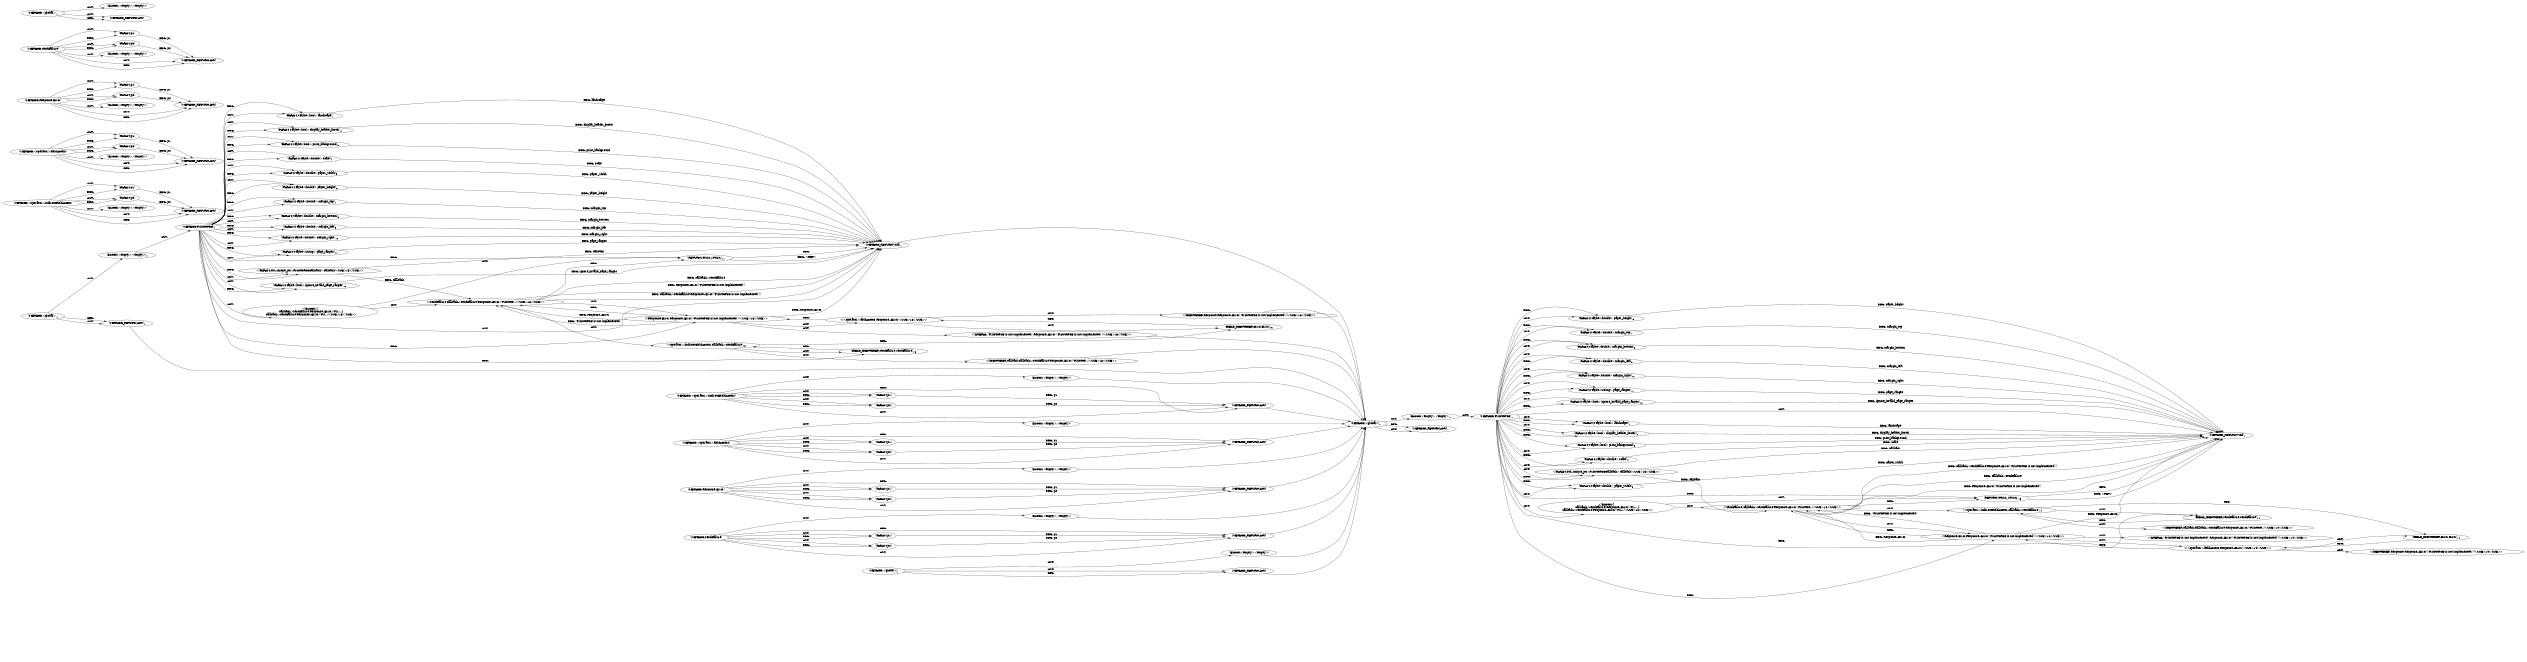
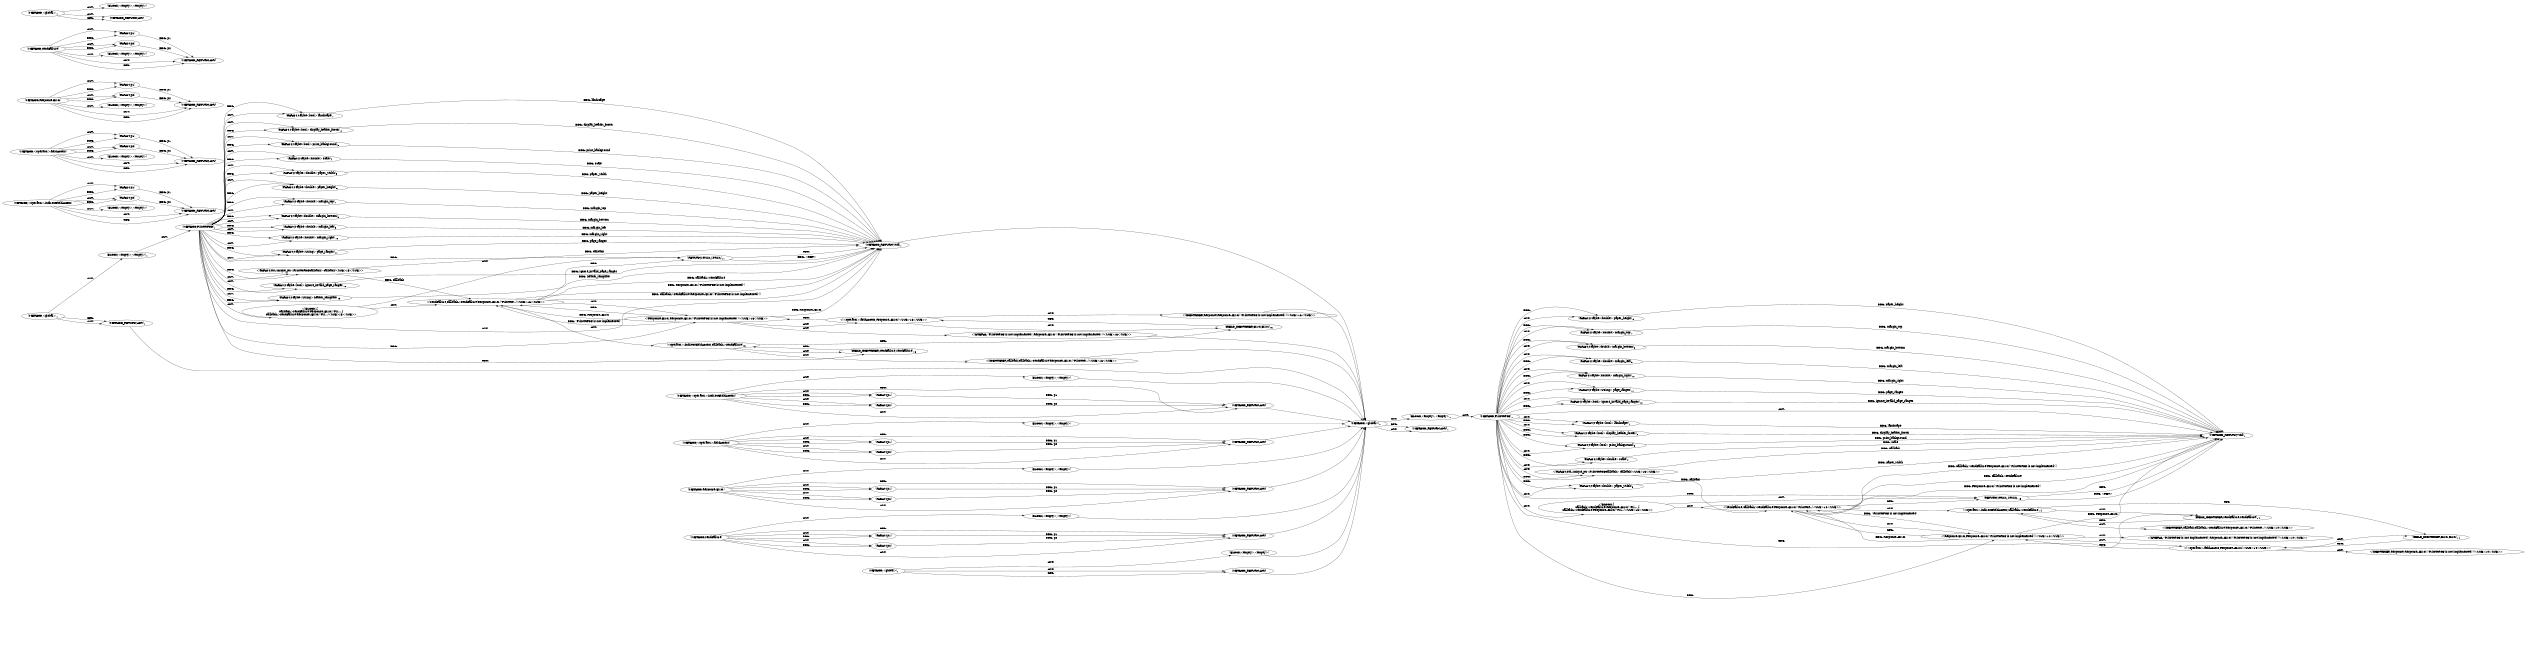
  digraph {
    rankdir=LR
    n1 [label=<(METHOD,&lt;global&gt;)<SUB>1</SUB>>]
    n2 [label=<(BLOCK,&lt;empty&gt;,&lt;empty&gt;)<SUB>1</SUB>>]
    n3 [label=<(METHOD_RETURN,ANY)<SUB>1</SUB>>]
    n4 [label=<(METHOD,PrintToPDF)<SUB>1</SUB>>]
    n5 [label=<(PARAM,Maybe&lt;bool&gt; landscape)<SUB>1</SUB>>]
    n6 [label=<(PARAM,Maybe&lt;bool&gt; display_header_footer)<SUB>2</SUB>>]
    n7 [label=<(PARAM,Maybe&lt;bool&gt; print_background)<SUB>3</SUB>>]
    n8 [label=<(PARAM,Maybe&lt;double&gt; scale)<SUB>4</SUB>>]
    n9 [label=<(PARAM,Maybe&lt;double&gt; paper_width)<SUB>5</SUB>>]
    n10 [label=<(PARAM,Maybe&lt;double&gt; paper_height)<SUB>6</SUB>>]
    n11 [label=<(PARAM,Maybe&lt;double&gt; margin_top)<SUB>7</SUB>>]
    n12 [label=<(PARAM,Maybe&lt;double&gt; margin_bottom)<SUB>8</SUB>>]
    n13 [label=<(PARAM,Maybe&lt;double&gt; margin_left)<SUB>9</SUB>>]
    n14 [label=<(PARAM,Maybe&lt;double&gt; margin_right)<SUB>10</SUB>>]
    n15 [label=<(PARAM,Maybe&lt;String&gt; page_ranges)<SUB>11</SUB>>]
    n16 [label=<(PARAM,Maybe&lt;bool&gt; ignore_invalid_page_ranges)<SUB>12</SUB>>]
    n17 [label="<(PARAM,std::unique_ptr&lt;PrintToPDFCallback&gt; callback)<SUB>13</SUB>>"]
    n18 [label="<(BLOCK,{\n   callback-&gt;sendFailure(Response::Error(&quot;Pri...,{\n   callback-&gt;sendFailure(Response::Error(&quot;Pri...)<SUB>13</SUB>>"]
    n19 [label=<(FIELD_IDENTIFIER,sendFailure,sendFailure)<SUB>14</SUB>>]
    n20 [label="<(Response.Error,Response::Error(&quot;PrintToPDF is not implemented&quot;))<SUB>14</SUB>>"]
    n21 [label=<(RETURN,return;,return;)<SUB>15</SUB>>]
    n22 [label=<(METHOD_RETURN,void)<SUB>1</SUB>>]
    n23 [label="<(sendFailure,callback-&gt;sendFailure(Response::Error(&quot;PrintToP...)<SUB>14</SUB>>"]
    n24 [label=<(&lt;operator&gt;.indirectFieldAccess,callback-&gt;sendFailure)<SUB>14</SUB>>]
    n25 [label="<(&lt;operator&gt;.fieldAccess,Response::Error)<SUB>14</SUB>>"]
    n26 [label="<(LITERAL,&quot;PrintToPDF is not implemented&quot;,Response::Error(&quot;PrintToPDF is not implemented&quot;))<SUB>14</SUB>>"]
    n27 [label="<(IDENTIFIER,callback,callback-&gt;sendFailure(Response::Error(&quot;PrintToP...)<SUB>14</SUB>>"]
    n28 [label=<(FIELD_IDENTIFIER,Error,Error)<SUB>14</SUB>>]
    n29 [label="<(IDENTIFIER,Response,Response::Error(&quot;PrintToPDF is not implemented&quot;))<SUB>14</SUB>>"]
    n30 [label=<(METHOD,&lt;operator&gt;.indirectFieldAccess)>]
    n31 [label=<(PARAM,p1)>]
    n32 [label=<(PARAM,p2)>]
    n33 [label=<(BLOCK,&lt;empty&gt;,&lt;empty&gt;)>]
    n34 [label=<(METHOD_RETURN,ANY)>]
    n35 [label=<(METHOD,&lt;operator&gt;.fieldAccess)>]
    n36 [label=<(PARAM,p1)>]
    n37 [label=<(PARAM,p2)>]
    n38 [label=<(BLOCK,&lt;empty&gt;,&lt;empty&gt;)>]
    n39 [label=<(METHOD_RETURN,ANY)>]
    n40 [label=<(METHOD,Response.Error)>]
    n41 [label=<(PARAM,p1)>]
    n42 [label=<(PARAM,p2)>]
    n43 [label=<(BLOCK,&lt;empty&gt;,&lt;empty&gt;)>]
    n44 [label=<(METHOD_RETURN,ANY)>]
    n45 [label=<(METHOD,sendFailure)>]
    n46 [label=<(PARAM,p1)>]
    n47 [label=<(PARAM,p2)>]
    n48 [label=<(BLOCK,&lt;empty&gt;,&lt;empty&gt;)>]
    n49 [label=<(METHOD_RETURN,ANY)>]
    n50 [label=<(METHOD,&lt;global&gt;)<SUB>1</SUB>>]
    n51 [label=<(BLOCK,&lt;empty&gt;,&lt;empty&gt;)>]
    n52 [label=<(METHOD_RETURN,ANY)>]
    n53 [label=<(METHOD,&lt;global&gt;)<SUB>1</SUB>>]
    n54 [label=<(BLOCK,&lt;empty&gt;,&lt;empty&gt;)<SUB>1</SUB>>]
    n55 [label=<(METHOD_RETURN,ANY)<SUB>1</SUB>>]
    n56 [label=<(METHOD,PrintToPDF)<SUB>1</SUB>>]
    n57 [label=<(PARAM,Maybe&lt;bool&gt; landscape)<SUB>1</SUB>>]
    n58 [label=<(PARAM,Maybe&lt;bool&gt; display_header_footer)<SUB>2</SUB>>]
    n59 [label=<(PARAM,Maybe&lt;bool&gt; print_background)<SUB>3</SUB>>]
    n60 [label=<(PARAM,Maybe&lt;double&gt; scale)<SUB>4</SUB>>]
    n61 [label=<(PARAM,Maybe&lt;double&gt; paper_width)<SUB>5</SUB>>]
    n62 [label=<(PARAM,Maybe&lt;double&gt; paper_height)<SUB>6</SUB>>]
    n63 [label=<(PARAM,Maybe&lt;double&gt; margin_top)<SUB>7</SUB>>]
    n64 [label=<(PARAM,Maybe&lt;double&gt; margin_bottom)<SUB>8</SUB>>]
    n65 [label=<(PARAM,Maybe&lt;double&gt; margin_left)<SUB>9</SUB>>]
    n66 [label=<(PARAM,Maybe&lt;double&gt; margin_right)<SUB>10</SUB>>]
    n67 [label=<(PARAM,Maybe&lt;String&gt; page_ranges)<SUB>11</SUB>>]
    n68 [label=<(PARAM,Maybe&lt;bool&gt; ignore_invalid_page_ranges)<SUB>12</SUB>>]
+   n69 [label=<(PARAM,Maybe&lt;String&gt; header_template)<SUB>13</SUB>>]
    n70 [label="<(PARAM,std::unique_ptr&lt;PrintToPDFCallback&gt; callback)<SUB>15</SUB>>"]
    n71 [label="<(BLOCK,{\n   callback-&gt;sendFailure(Response::Error(&quot;Pri...,{\n   callback-&gt;sendFailure(Response::Error(&quot;Pri...)<SUB>15</SUB>>"]
    n72 [label=<(FIELD_IDENTIFIER,sendFailure,sendFailure)<SUB>16</SUB>>]
    n73 [label="<(Response.Error,Response::Error(&quot;PrintToPDF is not implemented&quot;))<SUB>16</SUB>>"]
    n74 [label=<(RETURN,return;,return;)<SUB>17</SUB>>]
    n75 [label=<(METHOD_RETURN,void)<SUB>1</SUB>>]
    n76 [label="<(sendFailure,callback-&gt;sendFailure(Response::Error(&quot;PrintToP...)<SUB>16</SUB>>"]
    n77 [label=<(&lt;operator&gt;.indirectFieldAccess,callback-&gt;sendFailure)<SUB>16</SUB>>]
    n78 [label="<(&lt;operator&gt;.fieldAccess,Response::Error)<SUB>16</SUB>>"]
    n79 [label="<(LITERAL,&quot;PrintToPDF is not implemented&quot;,Response::Error(&quot;PrintToPDF is not implemented&quot;))<SUB>16</SUB>>"]
    n80 [label="<(IDENTIFIER,callback,callback-&gt;sendFailure(Response::Error(&quot;PrintToP...)<SUB>16</SUB>>"]
    n81 [label=<(FIELD_IDENTIFIER,Error,Error)<SUB>16</SUB>>]
    n82 [label="<(IDENTIFIER,Response,Response::Error(&quot;PrintToPDF is not implemented&quot;))<SUB>16</SUB>>"]
    n83 [label=<(METHOD,&lt;operator&gt;.indirectFieldAccess)>]
    n84 [label=<(PARAM,p1)>]
    n85 [label=<(PARAM,p2)>]
    n86 [label=<(BLOCK,&lt;empty&gt;,&lt;empty&gt;)>]
    n87 [label=<(METHOD_RETURN,ANY)>]
    n88 [label=<(METHOD,&lt;operator&gt;.fieldAccess)>]
    n89 [label=<(PARAM,p1)>]
    n90 [label=<(PARAM,p2)>]
    n91 [label=<(BLOCK,&lt;empty&gt;,&lt;empty&gt;)>]
    n92 [label=<(METHOD_RETURN,ANY)>]
    n93 [label=<(METHOD,Response.Error)>]
    n94 [label=<(PARAM,p1)>]
    n95 [label=<(PARAM,p2)>]
    n96 [label=<(BLOCK,&lt;empty&gt;,&lt;empty&gt;)>]
    n97 [label=<(METHOD_RETURN,ANY)>]
    n98 [label=<(METHOD,sendFailure)>]
    n99 [label=<(PARAM,p1)>]
    n100 [label=<(PARAM,p2)>]
    n101 [label=<(BLOCK,&lt;empty&gt;,&lt;empty&gt;)>]
    n102 [label=<(METHOD_RETURN,ANY)>]
    n103 [label=<(METHOD,&lt;global&gt;)<SUB>1</SUB>>]
    n104 [label=<(BLOCK,&lt;empty&gt;,&lt;empty&gt;)>]
    n105 [label=<(METHOD_RETURN,ANY)>]
    n1 -> n2 [label="AST: "]
    n1 -> n3 [label="AST: "]
    n1 -> n3 [label="CFG: "]
    n2 -> n4 [label="AST: "]
    n4 -> n5 [label="AST: "]
    n4 -> n5 [label="DDG: "]
    n4 -> n6 [label="AST: "]
    n4 -> n6 [label="DDG: "]
    n4 -> n7 [label="AST: "]
    n4 -> n7 [label="DDG: "]
    n4 -> n8 [label="AST: "]
    n4 -> n8 [label="DDG: "]
    n4 -> n9 [label="AST: "]
    n4 -> n9 [label="DDG: "]
    n4 -> n10 [label="AST: "]
    n4 -> n10 [label="DDG: "]
    n4 -> n11 [label="AST: "]
    n4 -> n11 [label="DDG: "]
    n4 -> n12 [label="AST: "]
    n4 -> n12 [label="DDG: "]
    n4 -> n13 [label="AST: "]
    n4 -> n13 [label="DDG: "]
    n4 -> n14 [label="AST: "]
    n4 -> n14 [label="DDG: "]
    n4 -> n15 [label="AST: "]
    n4 -> n15 [label="DDG: "]
    n4 -> n16 [label="AST: "]
    n4 -> n16 [label="DDG: "]
    n4 -> n17 [label="AST: "]
    n4 -> n17 [label="DDG: "]
    n4 -> n18 [label="AST: "]
    n4 -> n19 [label="CFG: "]
    n4 -> n20 [label="DDG: "]
    n4 -> n21 [label="DDG: "]
    n4 -> n22 [label="AST: "]
    n5 -> n22 [label="DDG: landscape"]
    n6 -> n22 [label="DDG: display_header_footer"]
    n7 -> n22 [label="DDG: print_background"]
    n8 -> n22 [label="DDG: scale"]
    n9 -> n22 [label="DDG: paper_width"]
    n10 -> n22 [label="DDG: paper_height"]
    n11 -> n22 [label="DDG: margin_top"]
    n12 -> n22 [label="DDG: margin_bottom"]
    n13 -> n22 [label="DDG: margin_left"]
    n14 -> n22 [label="DDG: margin_right"]
    n15 -> n22 [label="DDG: page_ranges"]
    n16 -> n22 [label="DDG: ignore_invalid_page_ranges"]
    n17 -> n22 [label="DDG: callback"]
    n17 -> n23 [label="DDG: callback"]
    n18 -> n21 [label="AST: "]
    n18 -> n23 [label="AST: "]
    n19 -> n24 [label="CFG: "]
    n20 -> n22 [label="DDG: Response::Error"]
    n20 -> n23 [label="CFG: "]
    n20 -> n23 [label="DDG: Response::Error"]
    n20 -> n23 [label="DDG: &quot;PrintToPDF is not implemented&quot;"]
    n20 -> n25 [label="AST: "]
    n20 -> n26 [label="AST: "]
    n21 -> n22 [label="CFG: "]
    n21 -> n22 [label="DDG: &lt;RET&gt;"]
    n23 -> n20 [label="AST: "]
    n23 -> n21 [label="CFG: "]
    n23 -> n22 [label="DDG: callback-&gt;sendFailure"]
    n23 -> n22 [label="DDG: Response::Error(&quot;PrintToPDF is not implemented&quot;)"]
    n23 -> n22 [label="DDG: callback-&gt;sendFailure(Response::Error(&quot;PrintToPDF is not implemented&quot;))"]
    n23 -> n24 [label="AST: "]
    n24 -> n19 [label="AST: "]
    n24 -> n27 [label="AST: "]
    n24 -> n28 [label="CFG: "]
    n25 -> n20 [label="CFG: "]
    n25 -> n28 [label="AST: "]
    n25 -> n29 [label="AST: "]
    n28 -> n25 [label="CFG: "]
    n30 -> n31 [label="AST: "]
    n30 -> n31 [label="DDG: "]
    n30 -> n32 [label="AST: "]
    n30 -> n32 [label="DDG: "]
    n30 -> n33 [label="AST: "]
    n30 -> n34 [label="AST: "]
    n30 -> n34 [label="CFG: "]
    n31 -> n34 [label="DDG: p1"]
    n32 -> n34 [label="DDG: p2"]
    n35 -> n36 [label="AST: "]
    n35 -> n36 [label="DDG: "]
    n35 -> n37 [label="AST: "]
    n35 -> n37 [label="DDG: "]
    n35 -> n38 [label="AST: "]
    n35 -> n39 [label="AST: "]
    n35 -> n39 [label="CFG: "]
    n36 -> n39 [label="DDG: p1"]
    n37 -> n39 [label="DDG: p2"]
    n40 -> n41 [label="AST: "]
    n40 -> n41 [label="DDG: "]
    n40 -> n42 [label="AST: "]
    n40 -> n42 [label="DDG: "]
    n40 -> n43 [label="AST: "]
    n40 -> n44 [label="AST: "]
    n40 -> n44 [label="CFG: "]
    n41 -> n44 [label="DDG: p1"]
    n42 -> n44 [label="DDG: p2"]
    n45 -> n46 [label="AST: "]
    n45 -> n46 [label="DDG: "]
    n45 -> n47 [label="AST: "]
    n45 -> n47 [label="DDG: "]
    n45 -> n48 [label="AST: "]
    n45 -> n49 [label="AST: "]
    n45 -> n49 [label="CFG: "]
    n46 -> n49 [label="DDG: p1"]
    n47 -> n49 [label="DDG: p2"]
    n50 -> n51 [label="AST: "]
    n50 -> n52 [label="AST: "]
    n50 -> n52 [label="CFG: "]
    n53 -> n54 [label="AST: "]
    n53 -> n55 [label="AST: "]
    n53 -> n55 [label="CFG: "]
    n54 -> n56 [label="AST: "]
    n55 -> n1
    n56 -> n57 [label="AST: "]
    n56 -> n57 [label="DDG: "]
    n56 -> n58 [label="AST: "]
    n56 -> n58 [label="DDG: "]
    n56 -> n59 [label="AST: "]
    n56 -> n59 [label="DDG: "]
    n56 -> n60 [label="AST: "]
    n56 -> n60 [label="DDG: "]
    n56 -> n61 [label="AST: "]
    n56 -> n61 [label="DDG: "]
    n56 -> n62 [label="AST: "]
    n56 -> n62 [label="DDG: "]
    n56 -> n63 [label="AST: "]
    n56 -> n63 [label="DDG: "]
    n56 -> n64 [label="AST: "]
    n56 -> n64 [label="DDG: "]
    n56 -> n65 [label="AST: "]
    n56 -> n65 [label="DDG: "]
    n56 -> n66 [label="AST: "]
    n56 -> n66 [label="DDG: "]
    n56 -> n67 [label="AST: "]
    n56 -> n67 [label="DDG: "]
    n56 -> n68 [label="AST: "]
    n56 -> n68 [label="DDG: "]
+   n56 -> n69 [label="AST: "]
+   n56 -> n69 [label="DDG: "]
    n56 -> n70 [label="AST: "]
    n56 -> n70 [label="DDG: "]
    n56 -> n71 [label="AST: "]
    n56 -> n72 [label="CFG: "]
    n56 -> n73 [label="DDG: "]
    n56 -> n74 [label="DDG: "]
    n56 -> n75 [label="AST: "]
    n57 -> n75 [label="DDG: landscape"]
    n58 -> n75 [label="DDG: display_header_footer"]
    n59 -> n75 [label="DDG: print_background"]
    n60 -> n75 [label="DDG: scale"]
    n61 -> n75 [label="DDG: paper_width"]
    n62 -> n75 [label="DDG: paper_height"]
    n63 -> n75 [label="DDG: margin_top"]
    n64 -> n75 [label="DDG: margin_bottom"]
    n65 -> n75 [label="DDG: margin_left"]
    n66 -> n75 [label="DDG: margin_right"]
    n67 -> n75 [label="DDG: page_ranges"]
    n68 -> n75 [label="DDG: ignore_invalid_page_ranges"]
+   n69 -> n75 [label="DDG: header_template"]
    n70 -> n75 [label="DDG: callback"]
    n70 -> n76 [label="DDG: callback"]
    n71 -> n74 [label="AST: "]
    n71 -> n76 [label="AST: "]
    n72 -> n77 [label="CFG: "]
    n73 -> n75 [label="DDG: Response::Error"]
    n73 -> n76 [label="CFG: "]
    n73 -> n76 [label="DDG: Response::Error"]
    n73 -> n76 [label="DDG: &quot;PrintToPDF is not implemented&quot;"]
    n73 -> n78 [label="AST: "]
    n73 -> n79 [label="AST: "]
    n74 -> n75 [label="CFG: "]
    n74 -> n75 [label="DDG: &lt;RET&gt;"]
    n75 -> n1
    n76 -> n73 [label="AST: "]
    n76 -> n74 [label="CFG: "]
    n76 -> n75 [label="DDG: callback-&gt;sendFailure"]
    n76 -> n75 [label="DDG: Response::Error(&quot;PrintToPDF is not implemented&quot;)"]
    n76 -> n75 [label="DDG: callback-&gt;sendFailure(Response::Error(&quot;PrintToPDF is not implemented&quot;))"]
    n76 -> n77 [label="AST: "]
    n77 -> n72 [label="AST: "]
    n77 -> n80 [label="AST: "]
    n77 -> n81 [label="CFG: "]
    n78 -> n73 [label="CFG: "]
    n78 -> n81 [label="AST: "]
    n78 -> n82 [label="AST: "]
    n79 -> n1
    n80 -> n1
    n81 -> n78 [label="CFG: "]
    n82 -> n1
    n83 -> n84 [label="AST: "]
    n83 -> n84 [label="DDG: "]
    n83 -> n85 [label="AST: "]
    n83 -> n85 [label="DDG: "]
    n83 -> n86 [label="AST: "]
    n83 -> n87 [label="AST: "]
    n83 -> n87 [label="CFG: "]
    n84 -> n87 [label="DDG: p1"]
    n85 -> n87 [label="DDG: p2"]
    n86 -> n1
    n87 -> n1
    n88 -> n89 [label="AST: "]
    n88 -> n89 [label="DDG: "]
    n88 -> n90 [label="AST: "]
    n88 -> n90 [label="DDG: "]
    n88 -> n91 [label="AST: "]
    n88 -> n92 [label="AST: "]
    n88 -> n92 [label="CFG: "]
    n89 -> n92 [label="DDG: p1"]
    n90 -> n92 [label="DDG: p2"]
    n91 -> n1
    n92 -> n1
    n93 -> n94 [label="AST: "]
    n93 -> n94 [label="DDG: "]
    n93 -> n95 [label="AST: "]
    n93 -> n95 [label="DDG: "]
    n93 -> n96 [label="AST: "]
    n93 -> n97 [label="AST: "]
    n93 -> n97 [label="CFG: "]
    n94 -> n97 [label="DDG: p1"]
    n95 -> n97 [label="DDG: p2"]
    n96 -> n1
    n97 -> n1
    n98 -> n99 [label="AST: "]
    n98 -> n99 [label="DDG: "]
    n98 -> n100 [label="AST: "]
    n98 -> n100 [label="DDG: "]
    n98 -> n101 [label="AST: "]
    n98 -> n102 [label="AST: "]
    n98 -> n102 [label="CFG: "]
    n99 -> n102 [label="DDG: p1"]
    n100 -> n102 [label="DDG: p2"]
    n101 -> n1
    n102 -> n1
    n103 -> n104 [label="AST: "]
    n103 -> n105 [label="AST: "]
    n103 -> n105 [label="CFG: "]
    n104 -> n1
    n105 -> n1
  }
